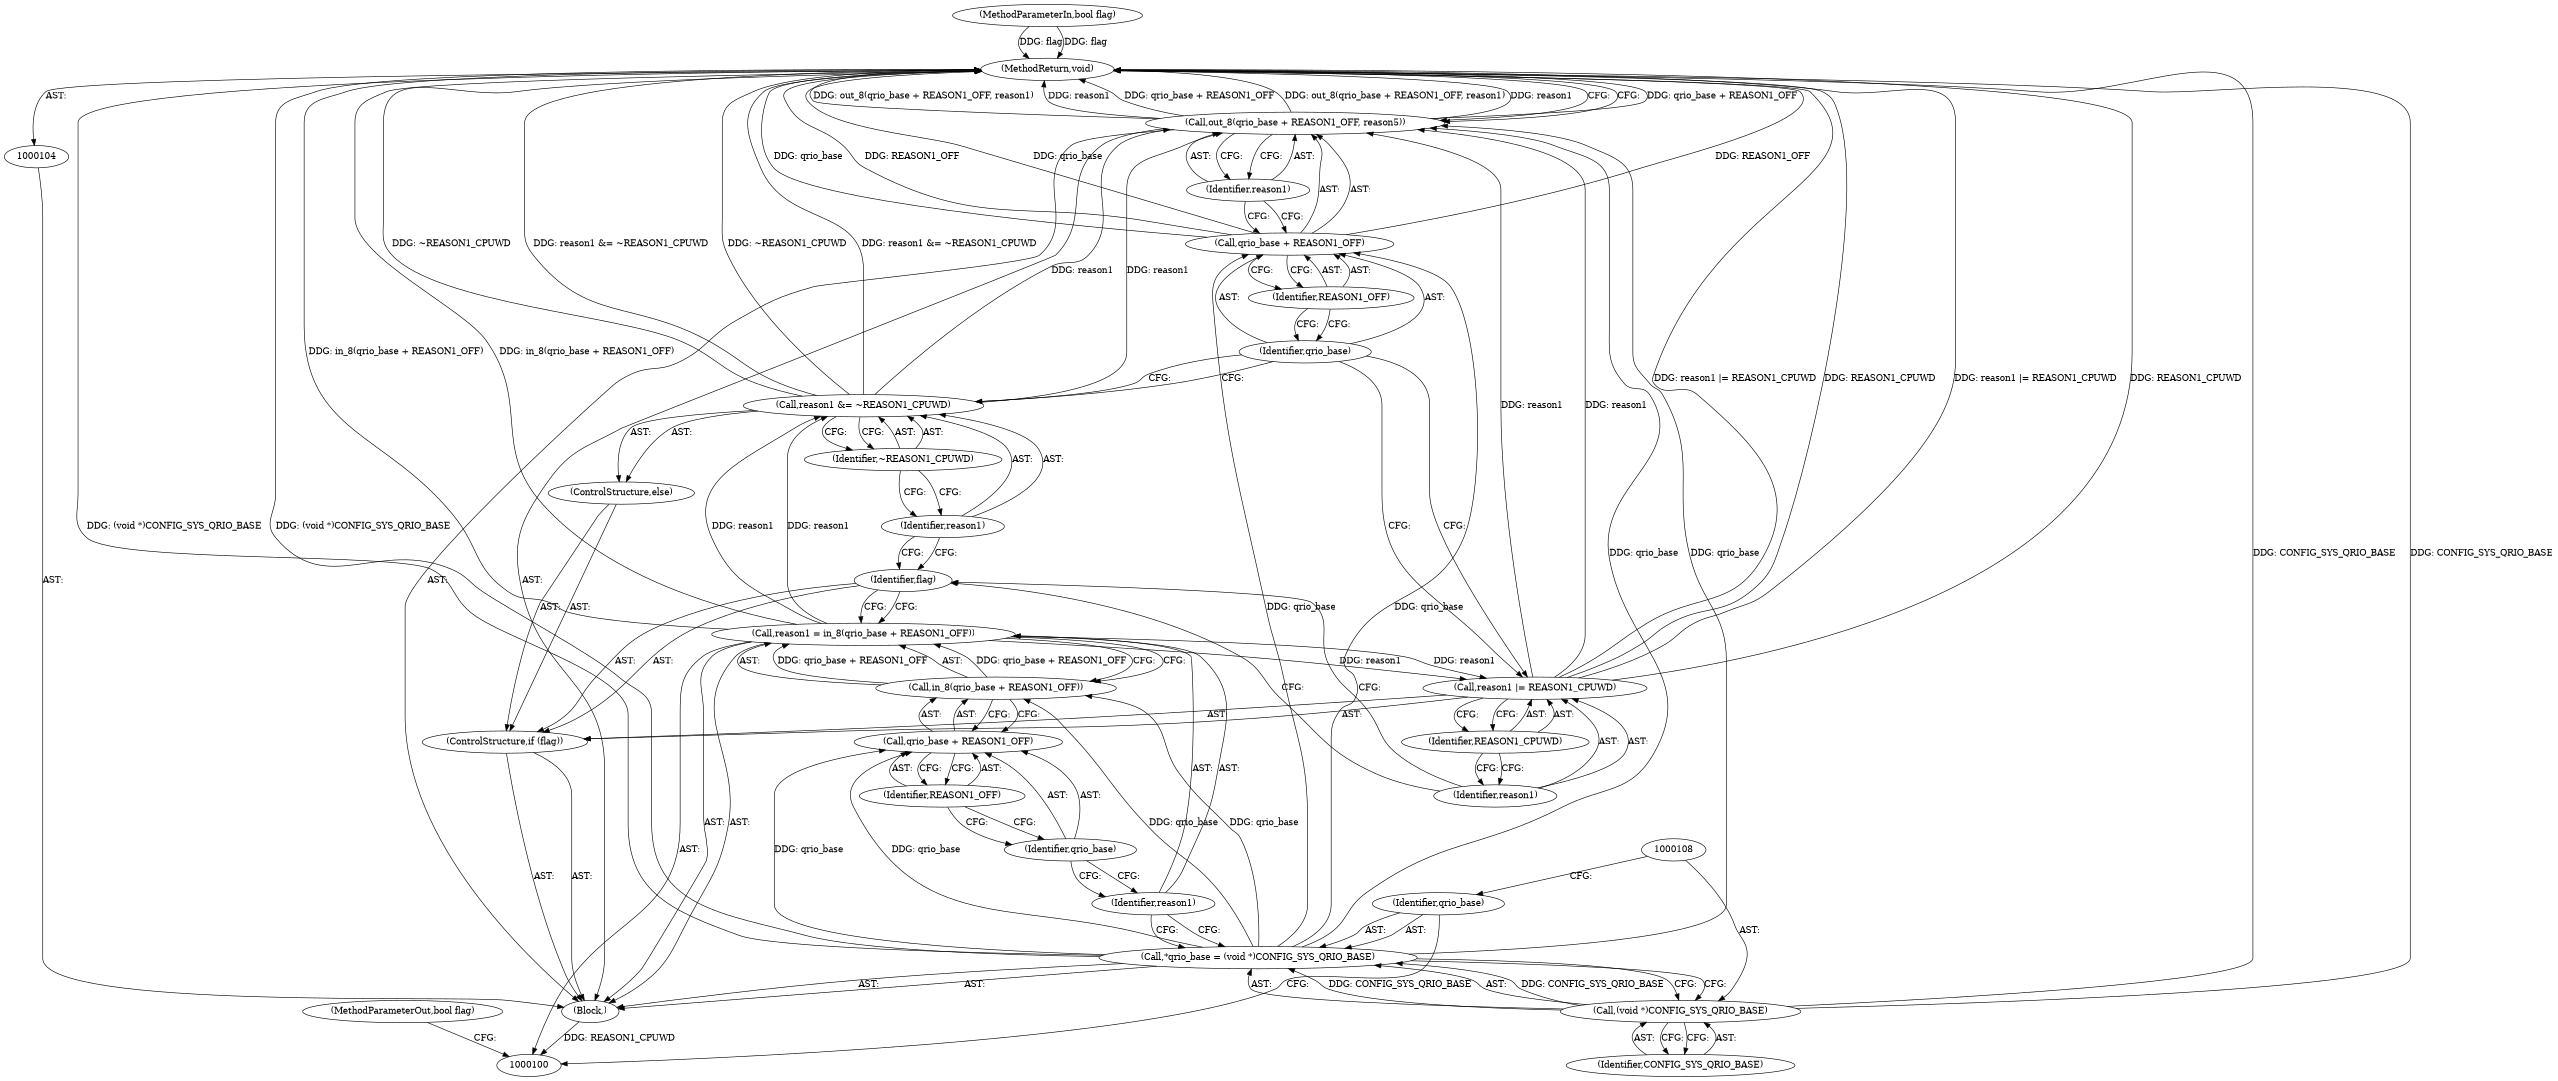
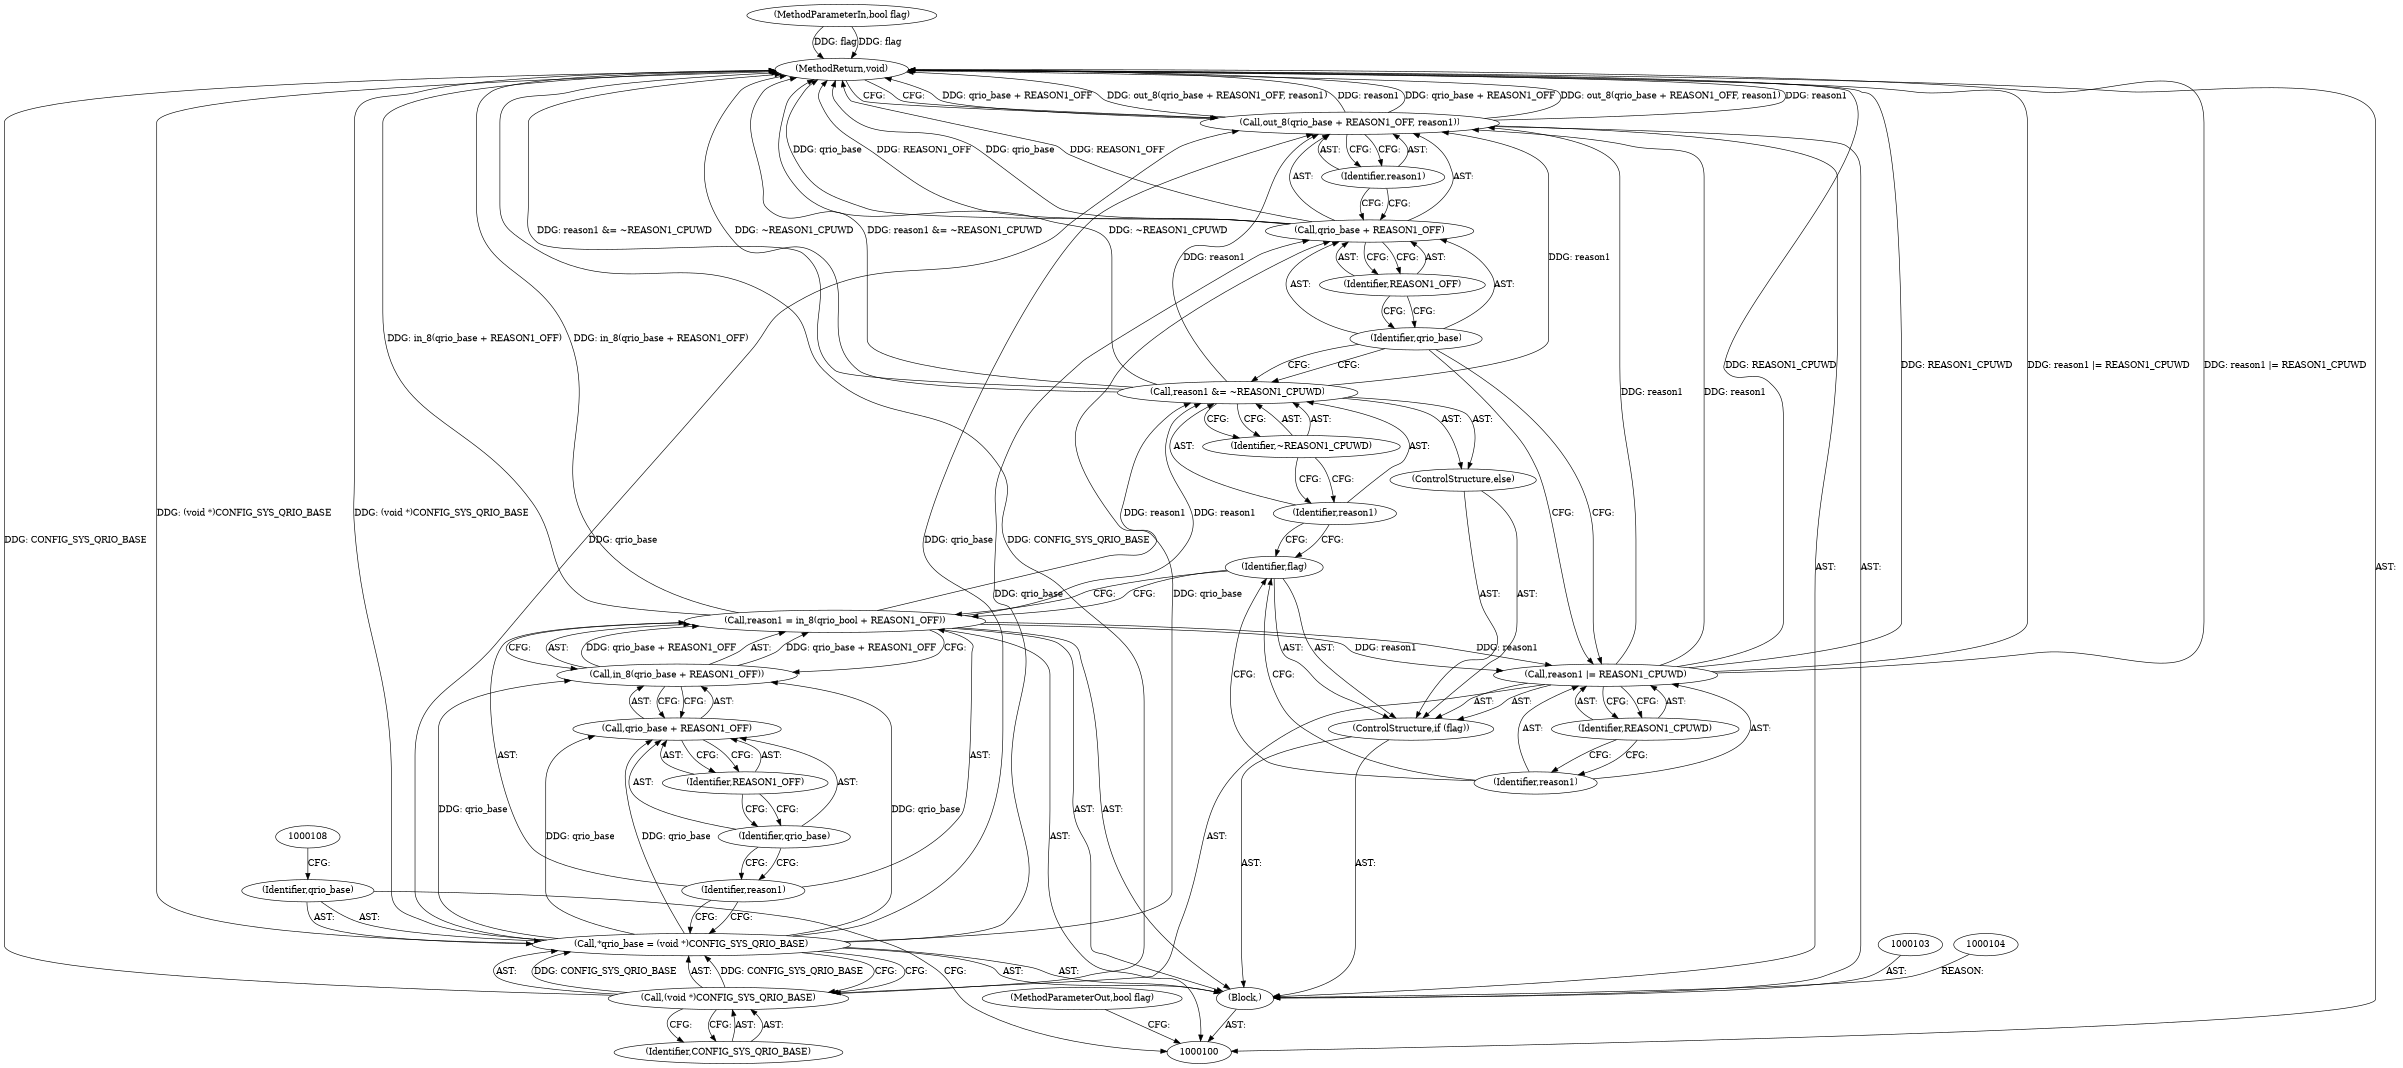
  digraph {
    n1 [label="(MethodReturn,void)"]
-   n2 [label="(Call,out_8(qrio_base + REASON1_OFF, reason5))"]
+   n2 [label="(Call,out_8(qrio_base + REASON1_OFF, reason1))"]
    1000100
    n4 [label="(Identifier,reason1)"]
    n5 [label="(Block,)"]
    n6 [label="(MethodParameterIn,bool flag)"]
    n7 [label="(MethodParameterOut,bool flag)"]
    n8 [label="(Identifier,~REASON1_CPUWD)"]
    n9 [label="(Call,reason1 &= ~REASON1_CPUWD)"]
    n10 [label="(Identifier,reason1)"]
    n11 [label="(ControlStructure,else)"]
    n12 [label="(Identifier,flag)"]
    n13 [label="(ControlStructure,if (flag))"]
-   n14 [label="(Call,reason1 = in_8(qrio_base + REASON1_OFF))"]
+   n14 [label="(Call,reason1 = in_8(qrio_bool + REASON1_OFF))"]
    n15 [label="(Call,qrio_base + REASON1_OFF)"]
    n16 [label="(Identifier,REASON1_OFF)"]
    n17 [label="(Identifier,qrio_base)"]
    n18 [label="(Call,reason1 |= REASON1_CPUWD)"]
    n19 [label="(Identifier,REASON1_CPUWD)"]
    n20 [label="(Call,*qrio_base = (void *)CONFIG_SYS_QRIO_BASE)"]
    n21 [label="(Call,(void *)CONFIG_SYS_QRIO_BASE)"]
    n22 [label="(Call,in_8(qrio_base + REASON1_OFF))"]
    n23 [label="(Call,qrio_base + REASON1_OFF)"]
    n24 [label="(Identifier,CONFIG_SYS_QRIO_BASE)"]
    n25 [label="(Identifier,REASON1_OFF)"]
    n26 [label="(Identifier,qrio_base)"]
    1000108
    n28 [label="(Identifier,qrio_base)"]
    n29 [label="(Identifier,reason1)"]
    n30 [label="(Identifier,reason1)"]
+   1000103
    1000104
    n1 -> n2 [label="CFG: "]
    n1 -> n2 [label="CFG: "]
-   n1 -> 1000104 [label="AST: "]
+   n1 -> 1000100 [label="AST: "]
    n2 -> n1 [label="DDG: qrio_base + REASON1_OFF"]
    n2 -> n1 [label="DDG: out_8(qrio_base + REASON1_OFF, reason1)"]
    n2 -> n1 [label="DDG: reason1"]
    n2 -> n1 [label="DDG: qrio_base + REASON1_OFF"]
    n2 -> n1 [label="DDG: out_8(qrio_base + REASON1_OFF, reason1)"]
    n2 -> n1 [label="DDG: reason1"]
    n2 -> n4 [label="CFG: "]
    n2 -> n4 [label="CFG: "]
    n2 -> n5 [label="AST: "]
    n2 -> n5 [label="AST: "]
    n4 -> n2 [label="AST: "]
    n4 -> n2 [label="AST: "]
    n4 -> n15 [label="CFG: "]
    n4 -> n15 [label="CFG: "]
-   n5 -> 1000100 [label="DDG: REASON1_CPUWD"]
+   n5 -> 1000100 [label="AST: "]
    n6 -> n1 [label="DDG: flag"]
    n6 -> n1 [label="DDG: flag"]
    n7 -> 1000100 [label="CFG: "]
    n8 -> n9 [label="AST: "]
    n8 -> n9 [label="AST: "]
    n8 -> n10 [label="CFG: "]
    n8 -> n10 [label="CFG: "]
    n9 -> n1 [label="DDG: reason1 &= ~REASON1_CPUWD"]
    n9 -> n1 [label="DDG: ~REASON1_CPUWD"]
    n9 -> n1 [label="DDG: reason1 &= ~REASON1_CPUWD"]
    n9 -> n1 [label="DDG: ~REASON1_CPUWD"]
    n9 -> n2 [label="DDG: reason1"]
    n9 -> n2 [label="DDG: reason1"]
    n9 -> n8 [label="CFG: "]
    n9 -> n8 [label="CFG: "]
    n9 -> n11 [label="AST: "]
    n9 -> n11 [label="AST: "]
    n10 -> n9 [label="AST: "]
    n10 -> n9 [label="AST: "]
    n10 -> n12 [label="CFG: "]
    n10 -> n12 [label="CFG: "]
    n11 -> n13 [label="AST: "]
    n11 -> n13 [label="AST: "]
    n12 -> n13 [label="AST: "]
    n12 -> n13 [label="AST: "]
    n12 -> n14 [label="CFG: "]
    n12 -> n14 [label="CFG: "]
    n13 -> n5 [label="AST: "]
    n13 -> n5 [label="AST: "]
    n14 -> n1 [label="DDG: in_8(qrio_base + REASON1_OFF)"]
    n14 -> n1 [label="DDG: in_8(qrio_base + REASON1_OFF)"]
    n14 -> 1000100 [label="AST: "]
    n14 -> n5 [label="AST: "]
    n14 -> n5 [label="AST: "]
    n14 -> n9 [label="DDG: reason1"]
    n14 -> n9 [label="DDG: reason1"]
    n14 -> n18 [label="DDG: reason1"]
    n14 -> n18 [label="DDG: reason1"]
    n14 -> n22 [label="CFG: "]
    n14 -> n22 [label="CFG: "]
    n15 -> n1 [label="DDG: qrio_base"]
    n15 -> n1 [label="DDG: REASON1_OFF"]
    n15 -> n1 [label="DDG: qrio_base"]
    n15 -> n1 [label="DDG: REASON1_OFF"]
    n15 -> n2 [label="AST: "]
    n15 -> n2 [label="AST: "]
    n15 -> n16 [label="CFG: "]
    n15 -> n16 [label="CFG: "]
    n16 -> n15 [label="AST: "]
    n16 -> n15 [label="AST: "]
    n16 -> n17 [label="CFG: "]
    n16 -> n17 [label="CFG: "]
    n17 -> n9 [label="CFG: "]
    n17 -> n9 [label="CFG: "]
    n17 -> n15 [label="AST: "]
    n17 -> n15 [label="AST: "]
    n17 -> n18 [label="CFG: "]
    n17 -> n18 [label="CFG: "]
    n18 -> n1 [label="DDG: reason1 |= REASON1_CPUWD"]
    n18 -> n1 [label="DDG: REASON1_CPUWD"]
    n18 -> n1 [label="DDG: reason1 |= REASON1_CPUWD"]
    n18 -> n1 [label="DDG: REASON1_CPUWD"]
    n18 -> n2 [label="DDG: reason1"]
    n18 -> n2 [label="DDG: reason1"]
    n18 -> n13 [label="AST: "]
    n18 -> n13 [label="AST: "]
    n18 -> n19 [label="CFG: "]
    n18 -> n19 [label="CFG: "]
    n19 -> n18 [label="AST: "]
    n19 -> n18 [label="AST: "]
    n19 -> n30 [label="CFG: "]
    n19 -> n30 [label="CFG: "]
    n20 -> n1 [label="DDG: (void *)CONFIG_SYS_QRIO_BASE"]
    n20 -> n1 [label="DDG: (void *)CONFIG_SYS_QRIO_BASE"]
    n20 -> n2 [label="DDG: qrio_base"]
    n20 -> n2 [label="DDG: qrio_base"]
    n20 -> n5 [label="AST: "]
    n20 -> n5 [label="AST: "]
    n20 -> n15 [label="DDG: qrio_base"]
    n20 -> n15 [label="DDG: qrio_base"]
    n20 -> n21 [label="CFG: "]
    n20 -> n21 [label="CFG: "]
    n20 -> n22 [label="DDG: qrio_base"]
    n20 -> n22 [label="DDG: qrio_base"]
    n20 -> n23 [label="DDG: qrio_base"]
    n20 -> n23 [label="DDG: qrio_base"]
    n21 -> n1 [label="DDG: CONFIG_SYS_QRIO_BASE"]
    n21 -> n1 [label="DDG: CONFIG_SYS_QRIO_BASE"]
    n21 -> n20 [label="AST: "]
    n21 -> n20 [label="DDG: CONFIG_SYS_QRIO_BASE"]
    n21 -> n20 [label="AST: "]
    n21 -> n20 [label="DDG: CONFIG_SYS_QRIO_BASE"]
    n21 -> n24 [label="CFG: "]
    n21 -> n24 [label="CFG: "]
    n22 -> n14 [label="AST: "]
    n22 -> n14 [label="DDG: qrio_base + REASON1_OFF"]
    n22 -> n14 [label="AST: "]
    n22 -> n14 [label="DDG: qrio_base + REASON1_OFF"]
    n22 -> n23 [label="CFG: "]
    n22 -> n23 [label="CFG: "]
    n23 -> n22 [label="AST: "]
    n23 -> n22 [label="AST: "]
    n23 -> n25 [label="CFG: "]
    n23 -> n25 [label="CFG: "]
    n24 -> n21 [label="AST: "]
    n24 -> n21 [label="AST: "]
    n25 -> n23 [label="AST: "]
    n25 -> n23 [label="AST: "]
    n25 -> n28 [label="CFG: "]
    n25 -> n28 [label="CFG: "]
    n26 -> 1000100 [label="CFG: "]
    n26 -> n20 [label="AST: "]
    n26 -> n20 [label="AST: "]
-   1000108 -> n21 [label="AST: "]
+   n18 -> n21 [label="AST: "]
    1000108 -> n26 [label="CFG: "]
    n28 -> n23 [label="AST: "]
    n28 -> n23 [label="AST: "]
    n28 -> n29 [label="CFG: "]
    n28 -> n29 [label="CFG: "]
    n29 -> n14 [label="AST: "]
    n29 -> n14 [label="AST: "]
    n29 -> n20 [label="CFG: "]
    n29 -> n20 [label="CFG: "]
    n30 -> n12 [label="CFG: "]
    n30 -> n12 [label="CFG: "]
    n30 -> n18 [label="AST: "]
    n30 -> n18 [label="AST: "]
-   1000104 -> n5 [label="AST: "]
+   1000103 -> n5 [label="AST: "]
+   1000104 -> n5 [label="REASON: "]
  }
